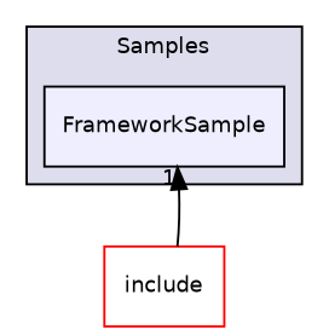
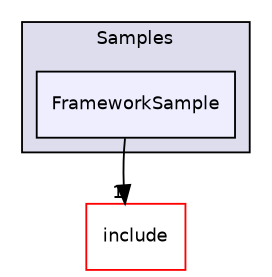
  digraph {
    compound=true
    node [fontname=Helvetica fontsize=10 shape=box style=filled]
    n1 [fillcolor="#eeeeff" label=FrameworkSample pencolor=black]
    n2 [color=red fillcolor=white label=include]
    subgraph cluster_1 {
      bgcolor="#ddddee"
      fontname=Helvetica
      fontsize=10
      label=Samples
      pencolor=black
      n1
    }
-   n2 -> n1 [headlabel=1 labeldistance=1.5 labelfontname=Helvetica labelfontsize=10]
+   n1 -> n2 [headlabel=1 labeldistance=1.5 labelfontname=Helvetica labelfontsize=10]
  }
